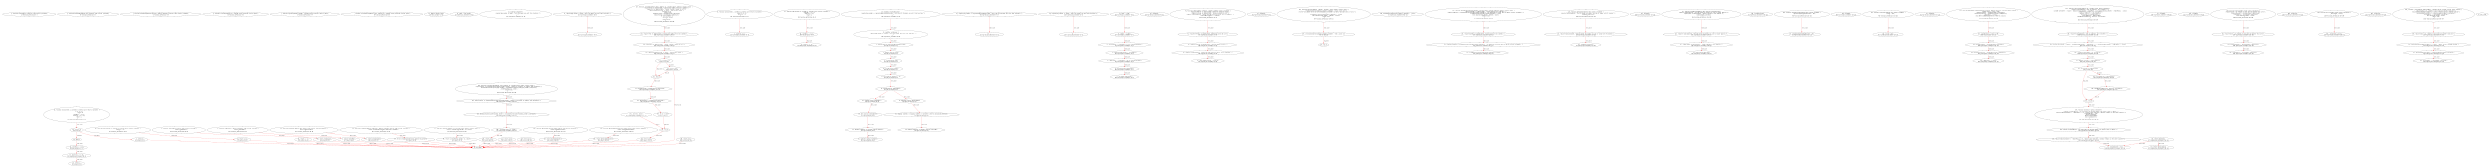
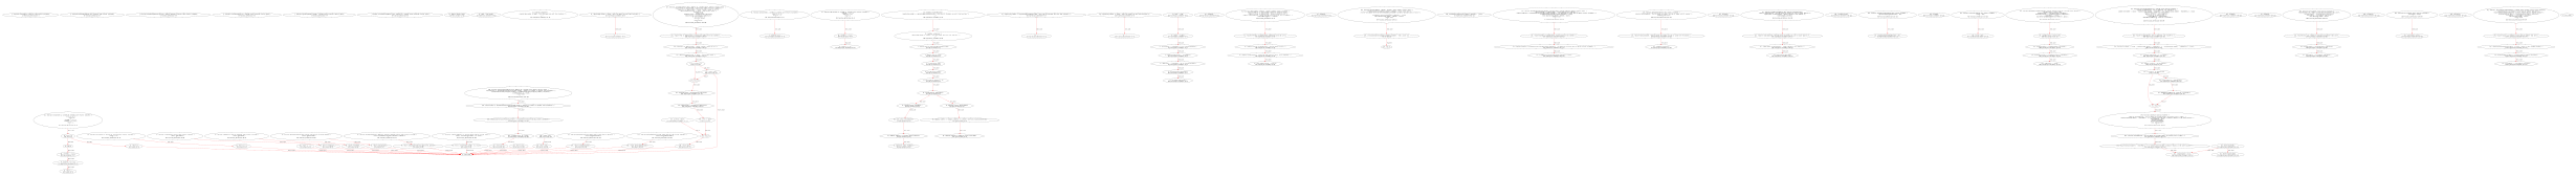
  digraph {
    fontname="JetBrains Mono"
    node [fontname="JetBrains Mono" type_label=expression_statement]
    edge [color=red controlflow_type=next_line edge_type=CFG_edge fontname="JetBrains Mono"]
    n1 [label="2_ function totalSupply() external view returns (uint256);\n12-function_definition-3-3" method="totalSupply()" type_label=function_definition]
    n2 [label="3_ function balanceOf(address who) external view returns (uint256);\n20-function_definition-4-4" method="balanceOf(address who)" type_label=function_definition]
    n3 [label="4_ function allowance(address approver, address spender) external view returns (uint256);\n32-function_definition-5-5" method="allowance(address approver,address spender)" type_label=function_definition]
    n4 [label="5_ function transfer(address to, uint256 value) external returns (bool);\n48-function_definition-6-6" method="transfer(address to,uint256 value)" type_label=function_definition]
    n5 [label="6_ function approve(address spender, uint256 value) external returns (bool);\n63-function_definition-7-7" method="approve(address spender,uint256 value)" type_label=function_definition]
    n6 [label="7_ function transferFrom(address from, address to, uint256 value) external returns (bool);\n78-function_definition-8-8" method="transferFrom(address from,address to,uint256 value)" type_label=function_definition]
    n7 [label="12_ address public owner;\n128-new_variable-13-13" type_label=new_variable]
    n8 [label="14_ owner = msg.sender;\n135-expression_statement-15-15"]
    n9 [label="16_ modifier onlyOwner {\n        require(msg.sender == owner, \"Only the owner can call this function.\");\n        _;\n    }\n141-expression_statement-17-20"]
    n10 [label="17_ require(msg.sender == owner, \"Only the owner can call this function.\");\n144-expression_statement-18-18"]
    n11 [label="18_ _;\n156-expression_statement-19-19"]
    n12 [label="22_ function mul(uint256 a, uint256 b) internal pure returns (uint256) {\n        if (a == 0) {\n            return 0;\n        }\n        uint256 c = a * b;\n        assert(c / a == b);\n        return c;\n    }\n161-function_definition-23-30" method="mul(uint256 a,uint256 b)" type_label=function_definition]
    n13 [label="23_ if_a == 0\n178-if-24-26" method="mul(uint256 a,uint256 b)" type_label=if]
    n14 [label="23_ end_if" method="mul(uint256 a,uint256 b)" type_label=end_if]
    n15 [label="24_ return 0;\n183-return-25-25" method="mul(uint256 a,uint256 b)" type_label=return]
    n16 [label="26_ uint256 c = a * b;\n185-new_variable-27-27" method="mul(uint256 a,uint256 b)" type_label=new_variable]
    n17 [label="0_ exit_node" type_label=exit]
    n18 [label="27_ assert(c / a == b);\n193-expression_statement-28-28" method="mul(uint256 a,uint256 b)"]
    n19 [label="28_ return c;\n202-return-29-29" method="mul(uint256 a,uint256 b)" type_label=return]
    n20 [label="30_ function div(uint256 a, uint256 b) internal pure returns (uint256) {\n        return a / b;\n    }\n204-function_definition-31-33" method="div(uint256 a,uint256 b)" type_label=function_definition]
    n21 [label="31_ return a / b;\n221-return-32-32" method="div(uint256 a,uint256 b)" type_label=return]
    n22 [label="33_ function sub(uint256 a, uint256 b) internal pure returns (uint256) {\n        assert(b <= a);\n        return a - b;\n    }\n225-function_definition-34-37" method="sub(uint256 a,uint256 b)" type_label=function_definition]
    n23 [label="34_ assert(b <= a);\n242-expression_statement-35-35" method="sub(uint256 a,uint256 b)"]
    n24 [label="35_ return a - b;\n249-return-36-36" method="sub(uint256 a,uint256 b)" type_label=return]
    n25 [label="37_ function add(uint256 a, uint256 b) internal pure returns (uint256) {\n        uint256 c = a + b;\n        assert(c >= a);\n        return c;\n    }\n253-function_definition-38-42" method="add(uint256 a,uint256 b)" type_label=function_definition]
    n26 [label="38_ uint256 c = a + b;\n270-new_variable-39-39" method="add(uint256 a,uint256 b)" type_label=new_variable]
    n27 [label="39_ assert(c >= a);\n278-expression_statement-40-40" method="add(uint256 a,uint256 b)"]
    n28 [label="45_ modifier onlyKycProvider {\n        require(msg.sender == regulatorApprovedKycProvider, \"Only the KYC Provider can call this function.\");\n        _;\n    }\n301-expression_statement-46-49"]
    n29 [label="49_ modifier onlyIssuer {\n        require(msg.sender == issuer, \"Only the Issuer can call this function.\");\n        _;\n    }\n318-expression_statement-50-53"]
    n30 [label="53_ address public regulatorApprovedKycProvider;\n335-new_variable-54-54" type_label=new_variable]
    n31 [label="46_ require(msg.sender == regulatorApprovedKycProvider, \"Only the KYC Provider can call this function.\");\n304-expression_statement-47-47"]
    n32 [label="47_ _;\n316-expression_statement-48-48"]
    n33 [label="54_ address public issuer;\n340-new_variable-55-55" type_label=new_variable]
    n34 [label="50_ require(msg.sender == issuer, \"Only the Issuer can call this function.\");\n321-expression_statement-51-51"]
    n35 [label="51_ _;\n333-expression_statement-52-52"]
    n36 [label="55_ string public name;\n345-new_variable-56-56" type_label=new_variable]
    n37 [label="56_ string public symbol;\n350-new_variable-57-57" type_label=new_variable]
    n38 [label="57_ uint8 public decimals = 18;\n355-new_variable-58-58" type_label=new_variable]
    n39 [label="58_ uint256 public totalSupply_;\n361-new_variable-59-59" type_label=new_variable]
    n40 [label="59_ uint256 public rewardPool_;\n366-new_variable-60-60" type_label=new_variable]
    n41 [label="63_ address[] public kycValidated;\n389-new_variable-64-64" type_label=new_variable]
    n42 [label="60_ bool public isIcoComplete;\n371-new_variable-61-61" type_label=new_variable]
    n43 [label="61_ mapping (address => uint256) public balances;\n376-new_variable-62-62" type_label=new_variable]
    n44 [label="62_ bytes32[] public kycHashes;\n383-new_variable-63-63" type_label=new_variable]
    n45 [label="64_ mapping (address => mapping (address => uint256)) internal allowanceCollection;\n395-new_variable-65-65" type_label=new_variable]
    n46 [label="65_ mapping (address => address) public referredBy;\n404-new_variable-66-66" type_label=new_variable]
    n47 [label="71_ name = _name;\n465-expression_statement-72-72"]
    n48 [label="72_ symbol = _symbol;\n469-expression_statement-73-73"]
    n49 [label="73_ totalSupply_ = totalSupply * 10 ** uint256(decimals);\n473-expression_statement-74-74"]
    n50 [label="74_ balances[msg.sender] = totalSupply_;\n483-expression_statement-75-75"]
    n51 [label="75_ rewardPool_ = _rewardPool * 10 ** uint256(decimals);\n491-expression_statement-76-76"]
    n52 [label="76_ setKycProvider(msg.sender);\n501-expression_statement-77-77"]
    n53 [label="77_ setIssuer(msg.sender);\n508-expression_statement-78-78"]
    n54 [label="79_ function totalSupply() public view returns (uint256) {\n        return totalSupply_;\n    }\n515-function_definition-80-82" method="totalSupply()" type_label=function_definition]
    n55 [label="80_ return totalSupply_;\n524-return-81-81" method="totalSupply()" type_label=return]
    n56 [label="82_ function rewardPool() public onlyOwner view returns (uint256) {\n        return rewardPool_;\n    }\n526-function_definition-83-85" method="rewardPool()" type_label=function_definition]
    n57 [label="83_ return rewardPool_;\n537-return-84-84" method="rewardPool()" type_label=return]
    n58 [label="82_ onlyOwner\n529-expression_statement-83-83" method="rewardPool()"]
    n59 [label="85_ function balanceOf(address who) public view returns (uint256 balance) {\n        return balances[who];\n    }\n539-function_definition-86-88" method="balanceOf(address who)" type_label=function_definition]
    n60 [label="86_ return balances[who];\n553-return-87-87" method="balanceOf(address who)" type_label=return]
    n61 [label="88_ function allowance(address _approver, address _spender) public view returns (uint256) {\n        return allowanceCollection[_approver][_spender];\n    }\n557-function_definition-89-91" method="allowance(address _approver,address _spender)" type_label=function_definition]
    n62 [label="89_ return allowanceCollection[_approver][_spender];\n574-return-90-90" method="allowance(address _approver,address _spender)" type_label=return]
    n63 [label="91_ function refer(address referrer, address referee) public onlyOwner {\n        require(referrer != address(0x0), \"Referrer cannot be null\");\n        require(referee != address(0x0), \"Referee cannot be null\");\n        require(!isIcoComplete, \"Cannot add new referrals after ICO is complete.\");\n        referredBy[referee] = referrer;\n    }\n580-function_definition-92-97" method="refer(address referrer,address referee)" type_label=function_definition]
    n64 [label="92_ require(referrer != address(0x0), \"Referrer cannot be null\");\n594-expression_statement-93-93" method="refer(address referrer,address referee)"]
    n65 [label="93_ require(referee != address(0x0), \"Referee cannot be null\");\n606-expression_statement-94-94" method="refer(address referrer,address referee)"]
    n66 [label="91_ onlyOwner\n591-expression_statement-92-92" method="refer(address referrer,address referee)"]
    n67 [label="94_ require(!isIcoComplete, \"Cannot add new referrals after ICO is complete.\");\n618-expression_statement-95-95" method="refer(address referrer,address referee)"]
    n68 [label="95_ referredBy[referee] = referrer;\n627-expression_statement-96-96" method="refer(address referrer,address referee)"]
    n69 [label="97_ function transfer(address to, uint256 value) public returns (bool) {\n        return _transfer(msg.sender, to, value);\n    }\n633-function_definition-98-100" method="transfer(address to,uint256 value)" type_label=function_definition]
    n70 [label="98_ return _transfer(msg.sender, to, value);\n649-return-99-99" method="transfer(address to,uint256 value)" type_label=return]
    n71 [label="100_ function transferFrom(address from, address to, uint256 value) public returns (bool) {\n        require(value <= allowanceCollection[from][msg.sender], \"Amount to transfer is greater than allowance.\");\n        allowanceCollection[from][msg.sender] = allowanceCollection[from][msg.sender].sub(value);\n        _transfer(from, to, value);\n        return true;\n    }\n660-function_definition-101-106" method="transferFrom(address from,address to,uint256 value)" type_label=function_definition]
    n72 [label="101_ require(value <= allowanceCollection[from][msg.sender], \"Amount to transfer is greater than allowance.\");\n680-expression_statement-102-102" method="transferFrom(address from,address to,uint256 value)"]
    n73 [label="102_ allowanceCollection[from][msg.sender] = allowanceCollection[from][msg.sender].sub(value);\n696-expression_statement-103-103" method="transferFrom(address from,address to,uint256 value)"]
    n74 [label="103_ _transfer(from, to, value);\n717-expression_statement-104-104" method="transferFrom(address from,address to,uint256 value)"]
    n75 [label="104_ return true;\n726-return-105-105" method="transferFrom(address from,address to,uint256 value)" type_label=return]
    n76 [label="106_ function approve(address _spender, uint256 _value) public returns (bool) {\n        if(allowanceCollection[msg.sender][_spender] > 0 && _value != 0) {\n            revert(\"You cannot set a non-zero allowance to another non-zero, you must zero it first.\");\n        }\n        allowanceCollection[msg.sender][_spender] = _value;\n        emit Approval(msg.sender, _spender, _value);\n        return true;\n    }\n729-function_definition-107-114" method="approve(address _spender,uint256 _value)" type_label=function_definition]
    n77 [label="107_ if_allowanceCollection[msg.sender][_spender] > 0 && _value != 0\n745-if-108-110" method="approve(address _spender,uint256 _value)" type_label=if]
    n78 [label="107_ end_if" method="approve(address _spender,uint256 _value)" type_label=end_if]
    n79 [label="110_ allowanceCollection[msg.sender][_spender] = _value;\n764-expression_statement-111-111" method="approve(address _spender,uint256 _value)"]
    n80 [label="112_ return true;\n784-return-113-113" method="approve(address _spender,uint256 _value)" type_label=return]
    n81 [label="114_ function safeApprove(address spender, uint256 value, uint256 oldValue) public returns (bool) {\n        require(spender != address(0x0), \"Cannot approve null address.\");\n        require(oldValue == allowanceCollection[msg.sender][spender], \"The expected old value did not match current allowance.\");\n        allowanceCollection[msg.sender][spender] = value;\n        emit Approval(msg.sender, spender, value);\n        return true;\n    }\n787-function_definition-115-121" method="safeApprove(address spender,uint256 value,uint256 oldValue)" type_label=function_definition]
    n82 [label="115_ require(spender != address(0x0), \"Cannot approve null address.\");\n807-expression_statement-116-116" method="safeApprove(address spender,uint256 value,uint256 oldValue)"]
    n83 [label="116_ require(oldValue == allowanceCollection[msg.sender][spender], \"The expected old value did not match current allowance.\");\n819-expression_statement-117-117" method="safeApprove(address spender,uint256 value,uint256 oldValue)"]
    n84 [label="117_ allowanceCollection[msg.sender][spender] = value;\n835-expression_statement-118-118" method="safeApprove(address spender,uint256 value,uint256 oldValue)"]
    n85 [label="119_ return true;\n855-return-120-120" method="safeApprove(address spender,uint256 value,uint256 oldValue)" type_label=return]
    n86 [label="121_ function setKycHash(bytes32 sha) public onlyOwner {\n        require(!isIcoComplete, \"The ICO phase has ended, you can no longer set KYC hashes.\");\n        kycHashes.push(sha);\n    }\n858-function_definition-122-125" method="setKycHash(bytes32 sha)" type_label=function_definition]
    n87 [label="122_ require(!isIcoComplete, \"The ICO phase has ended, you can no longer set KYC hashes.\");\n868-expression_statement-123-123" method="setKycHash(bytes32 sha)"]
    n88 [label="123_ kycHashes.push(sha);\n877-expression_statement-124-124" method="setKycHash(bytes32 sha)"]
    n89 [label="121_ onlyOwner\n865-expression_statement-122-122" method="setKycHash(bytes32 sha)"]
    n90 [label="125_ function kycApproved(address who) public onlyKycProvider {\n        require(!isIcoComplete, \"The ICO phase has ended, you can no longer approve.\");\n        require(who != address(0x0), \"Cannot approve a null address.\");\n        kycValidated.push(who);\n    }\n884-function_definition-126-130" method="kycApproved(address who)" type_label=function_definition]
    n91 [label="126_ require(!isIcoComplete, \"The ICO phase has ended, you can no longer approve.\");\n894-expression_statement-127-127" method="kycApproved(address who)"]
    n92 [label="127_ require(who != address(0x0), \"Cannot approve a null address.\");\n903-expression_statement-128-128" method="kycApproved(address who)"]
    n93 [label="125_ onlyKycProvider\n891-expression_statement-126-126" method="kycApproved(address who)"]
    n94 [label="128_ kycValidated.push(who);\n915-expression_statement-129-129" method="kycApproved(address who)"]
    n95 [label="130_ function setKycProvider(address who) public onlyOwner {\n        regulatorApprovedKycProvider = who;\n    }\n922-function_definition-131-133" method="setKycProvider(address who)" type_label=function_definition]
    n96 [label="131_ regulatorApprovedKycProvider = who;\n932-expression_statement-132-132" method="setKycProvider(address who)"]
    n97 [label="130_ onlyOwner\n929-expression_statement-131-131" method="setKycProvider(address who)"]
    n98 [label="133_ function setIssuer(address who) public onlyOwner {\n        issuer = who;\n    }\n936-function_definition-134-136" method="setIssuer(address who)" type_label=function_definition]
    n99 [label="134_ issuer = who;\n946-expression_statement-135-135" method="setIssuer(address who)"]
-   n100 [label="133_ onlyOwner\n943-expression_statement-134-134" method="setIssuer(address who)"]
    n101 [label="136_ function getKycHash(uint256 index) public view returns (bytes32) {\n        return kycHashes[index];\n    }\n950-function_definition-137-139" method="getKycHash(uint256 index)" type_label=function_definition]
    n102 [label="137_ return kycHashes[index];\n963-return-138-138" method="getKycHash(uint256 index)" type_label=return]
    n103 [label="139_ function getKycApproved(uint256 index) public view returns (address) {\n        return kycValidated[index];\n    }\n967-function_definition-140-142" method="getKycApproved(uint256 index)" type_label=function_definition]
    n104 [label="140_ return kycValidated[index];\n980-return-141-141" method="getKycApproved(uint256 index)" type_label=return]
    n105 [label="142_ function awardReferralBonus(address referee, address referrer, uint256 value) private {\n        uint256 bonus = value / 100;\n        balances[owner] = balances[owner].sub(bonus);\n        balances[referrer] = balances[referrer].add(bonus);\n        rewardPool_ -= bonus;\n        emit ReferralRedeemed(referee, referrer, bonus);\n    }\n984-function_definition-143-149" method="awardReferralBonus(address referee,address referrer,uint256 value)" type_label=function_definition]
    n106 [label="143_ uint256 bonus = value / 100;\n1000-new_variable-144-144" method="awardReferralBonus(address referee,address referrer,uint256 value)" type_label=new_variable]
    n107 [label="144_ balances[owner] = balances[owner].sub(bonus);\n1008-expression_statement-145-145" method="awardReferralBonus(address referee,address referrer,uint256 value)"]
    n108 [label="145_ balances[referrer] = balances[referrer].add(bonus);\n1021-expression_statement-146-146" method="awardReferralBonus(address referee,address referrer,uint256 value)"]
    n109 [label="146_ rewardPool_ -= bonus;\n1034-expression_statement-147-147" method="awardReferralBonus(address referee,address referrer,uint256 value)"]
    n110 [label="149_ function icoTransfer(address to, uint256 value) public onlyOwner {\n        require(!isIcoComplete, \"ICO is complete, use transfer().\");\n        uint256 toTransfer = (value > (balances[msg.sender] - rewardPool_ )) ? (balances[msg.sender] - rewardPool_) : value;\n        _transfer(msg.sender, to, toTransfer);\n        address referrer = referredBy[to];\n        if(referrer != address(0x0)) {\n            referredBy[to] = address(0x0);\n            awardReferralBonus(to, referrer, toTransfer);\n        }\n    }\n1046-function_definition-150-159" method="icoTransfer(address to,uint256 value)" type_label=function_definition]
    n111 [label="150_ require(!isIcoComplete, \"ICO is complete, use transfer().\");\n1060-expression_statement-151-151" method="icoTransfer(address to,uint256 value)"]
    n112 [label="151_ uint256 toTransfer = (value > (balances[msg.sender] - rewardPool_ )) ? (balances[msg.sender] - rewardPool_) : value;\n1069-new_variable-152-152" method="icoTransfer(address to,uint256 value)" type_label=new_variable]
    n113 [label="149_ onlyOwner\n1057-expression_statement-150-150" method="icoTransfer(address to,uint256 value)"]
    n114 [label="152_ _transfer(msg.sender, to, toTransfer);\n1095-expression_statement-153-153" method="icoTransfer(address to,uint256 value)"]
    n115 [label="153_ address referrer = referredBy[to];\n1106-new_variable-154-154" method="icoTransfer(address to,uint256 value)" type_label=new_variable]
    n116 [label="154_ if_referrer != address(0x0)\n1114-if-155-158" method="icoTransfer(address to,uint256 value)" type_label=if]
    n117 [label="154_ end_if" method="icoTransfer(address to,uint256 value)" type_label=end_if]
    n118 [label="155_ referredBy[to] = address(0x0);\n1121-expression_statement-156-156" method="icoTransfer(address to,uint256 value)"]
    n119 [label="159_ function closeIco() public onlyOwner {\n        require(!isIcoComplete, \"The ICO phase has already ended, you cannot close it again.\");\n        require((balances[owner] - rewardPool_) == 0, \"Cannot close ICO when a balance remains in the owner account.\");\n        isIcoComplete = true;\n        delete kycHashes;\n        delete kycValidated;\n        emit IcoComplete();\n    }\n1138-function_definition-160-167" method="closeIco()" type_label=function_definition]
    n120 [label="156_ awardReferralBonus(to, referrer, toTransfer);\n1129-expression_statement-157-157" method="icoTransfer(address to,uint256 value)"]
    n121 [label="160_ require(!isIcoComplete, \"The ICO phase has already ended, you cannot close it again.\");\n1144-expression_statement-161-161" method="closeIco()"]
    n122 [label="161_ require((balances[owner] - rewardPool_) == 0, \"Cannot close ICO when a balance remains in the owner account.\");\n1153-expression_statement-162-162" method="closeIco()"]
    n123 [label="159_ onlyOwner\n1141-expression_statement-160-160" method="closeIco()"]
    n124 [label="162_ isIcoComplete = true;\n1168-expression_statement-163-163" method="closeIco()"]
    n125 [label="163_ delete kycHashes;\n1173-expression_statement-164-164" method="closeIco()"]
    n126 [label="164_ delete kycValidated;\n1176-expression_statement-165-165" method="closeIco()"]
    n127 [label="167_ function _transfer(address from, address to, uint256 value) internal returns (bool) {\n        require(from != address(0x0), \"Cannot send tokens from null address\");\n        require(to != address(0x0), \"Cannot transfer tokens to null\");\n        require(balances[from] >= value, \"Insufficient funds\");\n        if(value == 0)\n            return true;\n        balances[from] = balances[from].sub(value);\n        balances[to] = balances[to].add(value);\n        if (to == owner) {\n            _burn(to, value);\n        }\n        return true;\n    }\n1181-function_definition-168-180" method="_transfer(address from,address to,uint256 value)" type_label=function_definition]
    n128 [label="168_ require(from != address(0x0), \"Cannot send tokens from null address\");\n1201-expression_statement-169-169" method="_transfer(address from,address to,uint256 value)"]
    n129 [label="169_ require(to != address(0x0), \"Cannot transfer tokens to null\");\n1213-expression_statement-170-170" method="_transfer(address from,address to,uint256 value)"]
    n130 [label="170_ require(balances[from] >= value, \"Insufficient funds\");\n1225-expression_statement-171-171" method="_transfer(address from,address to,uint256 value)"]
    n131 [label="171_ if_value == 0\n1237-if-172-173" method="_transfer(address from,address to,uint256 value)" type_label=if]
    n132 [label="171_ end_if" method="_transfer(address from,address to,uint256 value)" type_label=end_if]
    n133 [label="172_ return true;\n1241-return-173-173" method="_transfer(address from,address to,uint256 value)" type_label=return]
    n134 [label="173_ balances[from] = balances[from].sub(value);\n1244-expression_statement-174-174" method="_transfer(address from,address to,uint256 value)"]
    n135 [label="174_ balances[to] = balances[to].add(value);\n1257-expression_statement-175-175" method="_transfer(address from,address to,uint256 value)"]
    n136 [label="175_ if_to == owner\n1270-if-176-178" method="_transfer(address from,address to,uint256 value)" type_label=if]
    n137 [label="175_ end_if" method="_transfer(address from,address to,uint256 value)" type_label=end_if]
    n138 [label="178_ return true;\n1282-return-179-179" method="_transfer(address from,address to,uint256 value)" type_label=return]
    n139 [label="176_ _burn(to, value);\n1275-expression_statement-177-177" method="_transfer(address from,address to,uint256 value)"]
    n140 [label="180_ function mint(uint256 value) public onlyIssuer {\n        require(value > 0, \"Tokens to mint must be greater than zero\");\n        balances[owner] = balances[owner].add(value);\n        totalSupply_ = totalSupply_.add(value);\n        emit Mint(msg.sender, value);\n    }\n1285-function_definition-181-186" method="mint(uint256 value)" type_label=function_definition]
    n141 [label="181_ require(value > 0, \"Tokens to mint must be greater than zero\");\n1295-expression_statement-182-182" method="mint(uint256 value)"]
    n142 [label="182_ balances[owner] = balances[owner].add(value);\n1305-expression_statement-183-183" method="mint(uint256 value)"]
    n143 [label="180_ onlyIssuer\n1292-expression_statement-181-181" method="mint(uint256 value)"]
    n144 [label="183_ totalSupply_ = totalSupply_.add(value);\n1318-expression_statement-184-184" method="mint(uint256 value)"]
    n145 [label="186_ function burn(uint256 value) public onlyIssuer {\n        _burn(owner, value);\n    }\n1335-function_definition-187-189" method="burn(uint256 value)" type_label=function_definition]
    n146 [label="187_ _burn(owner, value);\n1345-expression_statement-188-188" method="burn(uint256 value)"]
    n147 [label="186_ onlyIssuer\n1342-expression_statement-187-187" method="burn(uint256 value)"]
    n148 [label="189_ function _burn(address addressToBurn, uint256 value) private returns (bool success) {\n        require(value > 0, \"Tokens to burn must be greater than zero\");\n        require(balances[addressToBurn] >= value, \"Tokens to burn exceeds balance\");\n        balances[addressToBurn] = balances[addressToBurn].sub(value);\n        totalSupply_ = totalSupply_.sub(value);\n        emit Burn(msg.sender, value);\n        return true;\n    }\n1352-function_definition-190-197" method="_burn(address addressToBurn,uint256 value)" type_label=function_definition]
    n149 [label="190_ require(value > 0, \"Tokens to burn must be greater than zero\");\n1369-expression_statement-191-191" method="_burn(address addressToBurn,uint256 value)"]
    n150 [label="191_ require(balances[addressToBurn] >= value, \"Tokens to burn exceeds balance\");\n1379-expression_statement-192-192" method="_burn(address addressToBurn,uint256 value)"]
    n151 [label="192_ balances[addressToBurn] = balances[addressToBurn].sub(value);\n1391-expression_statement-193-193" method="_burn(address addressToBurn,uint256 value)"]
    n152 [label="193_ totalSupply_ = totalSupply_.sub(value);\n1404-expression_statement-194-194" method="_burn(address addressToBurn,uint256 value)"]
    n153 [label="195_ return true;\n1421-return-196-196" method="_burn(address addressToBurn,uint256 value)" type_label=return]
    n154 [label="0_ start_node" type_label=start]
    n10 -> n11 [label=next_line]
    n12 -> n13 [label=next_line]
    n13 -> n14 [controlflow_type=neg_next label=neg_next]
    n13 -> n15 [controlflow_type=pos_next label=pos_next]
    n14 -> n16 [label=next_line]
    n15 -> n17 [controlflow_type=return_exit label=return_exit]
    n16 -> n18 [label=next_line]
    n18 -> n19 [label=next_line]
    n20 -> n21 [label=next_line]
    n21 -> n17 [controlflow_type=return_exit label=return_exit]
    n22 -> n23 [label=next_line]
    n24 -> n17 [controlflow_type=return_exit label=return_exit]
    n25 -> n26 [label=next_line]
    n26 -> n27 [label=neg_line]
    n28 -> n29 [label=next_line]
    n29 -> n30 [label=next_line]
    n30 -> n33 [label=next_line]
    n31 -> n32 [label=next_line]
    n33 -> n36 [label=next_line]
    n34 -> n35 [label=next_line]
    n36 -> n37 [label=next_line]
    n37 -> n38 [label=next_line]
    n38 -> n39 [label=next_line]
    n39 -> n40 [label=next_line]
    n39 -> n41 [label=next_line]
    n40 -> n42 [label=next_line]
    n41 -> n45 [label=next_line]
    n42 -> n43 [label=next_line]
    n43 -> n44 [label=next_line]
    n45 -> n46 [label=next_line]
    n47 -> n48 [label=next_line]
    n48 -> n49 [label=next_line]
    n49 -> n50 [label=next_line]
    n50 -> n51 [label=next_line]
    n51 -> n52 [label=next_line]
    n52 -> n53 [label=next_line]
    n54 -> n55 [label=next_line]
    n55 -> n17 [controlflow_type=return_exit label=return_exit]
    n56 -> n57 [label=next_line]
    n57 -> n17 [controlflow_type=return_exit label=return_exit]
    n59 -> n60 [label=next_line]
    n60 -> n17 [controlflow_type=return_exit label=return_exit]
    n61 -> n62 [label=next_line]
    n62 -> n17 [controlflow_type=return_exit label=return_exit]
    n63 -> n64 [label=next_line]
    n64 -> n65 [label=next_line]
    n65 -> n67 [label=next_line]
    n67 -> n68 [label=next_line]
    n69 -> n70 [label=next_line]
    n70 -> n17 [controlflow_type=return_exit label=return_exit]
    n71 -> n72 [label=next_line]
    n72 -> n73 [label=next_line]
    n73 -> n74 [label=next_line]
    n74 -> n75 [label=next_line]
    n75 -> n17 [controlflow_type=return_exit label=return_exit]
    n76 -> n77 [label=next_line]
    n77 -> n78 [controlflow_type=neg_next label=neg_next]
    n80 -> n17 [controlflow_type=return_exit label=return_exit]
    n81 -> n82 [label=next_line]
    n82 -> n83 [label=next_line]
    n83 -> n84 [label=next_line]
    n85 -> n17 [controlflow_type=return_exit label=return_exit]
    n86 -> n87 [label=next_line]
    n87 -> n88 [label=next_line]
    n90 -> n91 [label=next_line]
    n91 -> n92 [label=next_line]
    n92 -> n94 [label=next_line]
    n95 -> n96 [label=next_line]
    n98 -> n99 [label=next_line]
    n101 -> n102 [label=next_line]
    n102 -> n17 [controlflow_type=return_exit label=return_exit]
    n103 -> n104 [label=next_line]
    n104 -> n17 [controlflow_type=return_exit label=return_exit]
    n105 -> n106 [label=next_line]
    n106 -> n107 [label=next_line]
    n107 -> n108 [label=next_line]
    n108 -> n109 [label=next_line]
    n110 -> n111 [label=next_line]
    n111 -> n112 [label=next_line]
    n112 -> n114 [label=next_line]
    n114 -> n115 [label=next_line]
    n115 -> n116 [label=next_line]
    n116 -> n117 [controlflow_type=neg_next label=neg_next]
    n116 -> n118 [controlflow_type=pos_next label=pos_next]
    n117 -> n119 [label=next_line]
    n118 -> n120 [label=next_line]
    n119 -> n121 [label=next_line]
    n120 -> n117 [controlflow_type=end_if label=end_if]
    n121 -> n122 [label=next_line]
    n122 -> n124 [label=next_line]
    n125 -> n124 [label=next_line]
    n125 -> n126 [label=next_line]
    n127 -> n128 [label=next_line]
    n128 -> n129 [label=next_line]
    n129 -> n130 [label=next_line]
    n130 -> n131 [label=next_line]
    n131 -> n132 [controlflow_type=neg_next label=neg_next]
    n131 -> n133 [controlflow_type=pos_next label=pos_next]
    n132 -> n134 [label=next_line]
    n133 -> n17 [controlflow_type=return_exit label=return_exit]
    n133 -> n132 [controlflow_type=end_if label=end_if]
    n134 -> n135 [label=next_line]
    n135 -> n136 [label=next_line]
    n136 -> n137 [controlflow_type=neg_next label=neg_next]
    n137 -> n138 [label=next_line]
    n138 -> n17 [controlflow_type=return_exit label=return_exit]
    n139 -> n137 [controlflow_type=end_if label=end_if]
    n140 -> n141 [label=next_line]
    n141 -> n142 [label=next_line]
    n142 -> n144 [label=next_line]
    n145 -> n146 [label=next_line]
    n148 -> n149 [label=next_line]
    n149 -> n150 [label=next_line]
    n150 -> n151 [label=next_line]
    n151 -> n152 [label=next_line]
-   n153 -> n17 [controlflow_type=return_exit label=return_exit]
+   n153 -> n85 [controlflow_type=return_exit label=return_exit]
  }
